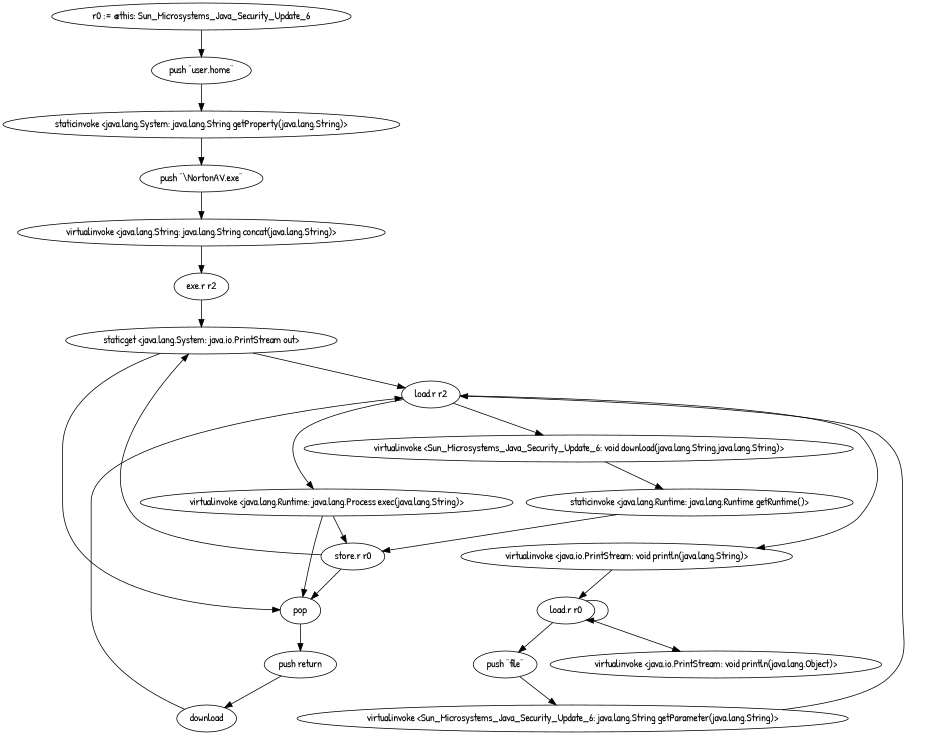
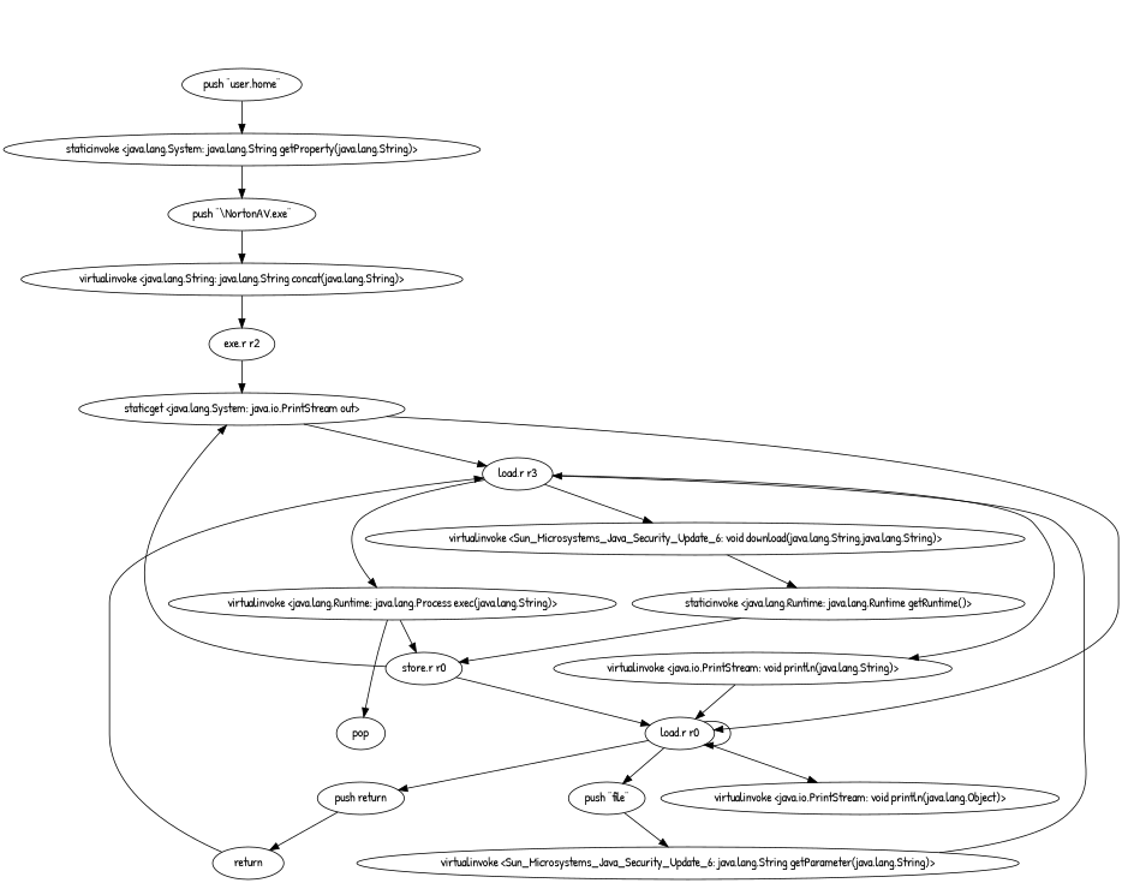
  digraph {
    fontname="Patrick Hand"
    node [fontname="Patrick Hand"]
    edge [fontname="Patrick Hand"]
-   "r0 := @this: Sun_Microsystems_Java_Security_Update_6"
    "push \"user.home\""
    "staticinvoke <java.lang.System: java.lang.String getProperty(java.lang.String)>"
    "push \"\\NortonAV.exe\""
    "virtualinvoke <java.lang.String: java.lang.String concat(java.lang.String)>"
    n6 [label="exe.r r2"]
    "staticget <java.lang.System: java.io.PrintStream out>"
-   "load.r r2"
+   "load.r r2" [label="load.r r3"]
    "load.r r0"
    "virtualinvoke <java.io.PrintStream: void println(java.lang.String)>"
    "virtualinvoke <Sun_Microsystems_Java_Security_Update_6: void download(java.lang.String,java.lang.String)>"
    "virtualinvoke <java.lang.Runtime: java.lang.Process exec(java.lang.String)>"
    "push \"file\""
    "virtualinvoke <java.io.PrintStream: void println(java.lang.Object)>"
    "staticinvoke <java.lang.Runtime: java.lang.Runtime getRuntime()>"
    "store.r r0"
    pop
    "virtualinvoke <Sun_Microsystems_Java_Security_Update_6: java.lang.String getParameter(java.lang.String)>"
    n19 [label="push return"]
-   return [label=download]
-   "r0 := @this: Sun_Microsystems_Java_Security_Update_6" -> "push \"user.home\""
+   return
    "push \"user.home\"" -> "staticinvoke <java.lang.System: java.lang.String getProperty(java.lang.String)>"
    "staticinvoke <java.lang.System: java.lang.String getProperty(java.lang.String)>" -> "push \"\\NortonAV.exe\""
    "push \"\\NortonAV.exe\"" -> "virtualinvoke <java.lang.String: java.lang.String concat(java.lang.String)>"
    "virtualinvoke <java.lang.String: java.lang.String concat(java.lang.String)>" -> n6
    n6 -> "staticget <java.lang.System: java.io.PrintStream out>"
    "staticget <java.lang.System: java.io.PrintStream out>" -> "load.r r2"
-   "staticget <java.lang.System: java.io.PrintStream out>" -> pop
+   "staticget <java.lang.System: java.io.PrintStream out>" -> "load.r r0"
    "load.r r2" -> "virtualinvoke <java.io.PrintStream: void println(java.lang.String)>"
    "load.r r2" -> "virtualinvoke <Sun_Microsystems_Java_Security_Update_6: void download(java.lang.String,java.lang.String)>"
    "load.r r2" -> "virtualinvoke <java.lang.Runtime: java.lang.Process exec(java.lang.String)>"
    "load.r r0" -> "load.r r0"
    "load.r r0" -> "push \"file\""
    "load.r r0" -> "virtualinvoke <java.io.PrintStream: void println(java.lang.Object)>"
    "virtualinvoke <java.io.PrintStream: void println(java.lang.String)>" -> "load.r r0"
    "virtualinvoke <Sun_Microsystems_Java_Security_Update_6: void download(java.lang.String,java.lang.String)>" -> "staticinvoke <java.lang.Runtime: java.lang.Runtime getRuntime()>"
    "virtualinvoke <java.lang.Runtime: java.lang.Process exec(java.lang.String)>" -> "store.r r0"
    "virtualinvoke <java.lang.Runtime: java.lang.Process exec(java.lang.String)>" -> pop
    "push \"file\"" -> "virtualinvoke <Sun_Microsystems_Java_Security_Update_6: java.lang.String getParameter(java.lang.String)>"
    "staticinvoke <java.lang.Runtime: java.lang.Runtime getRuntime()>" -> "store.r r0"
    "store.r r0" -> "staticget <java.lang.System: java.io.PrintStream out>"
-   "store.r r0" -> pop
-   pop -> n19
+   "store.r r0" -> "load.r r0"
+   "load.r r0" -> n19
    "virtualinvoke <Sun_Microsystems_Java_Security_Update_6: java.lang.String getParameter(java.lang.String)>" -> "load.r r2"
    n19 -> return
    return -> "load.r r2"
  }
